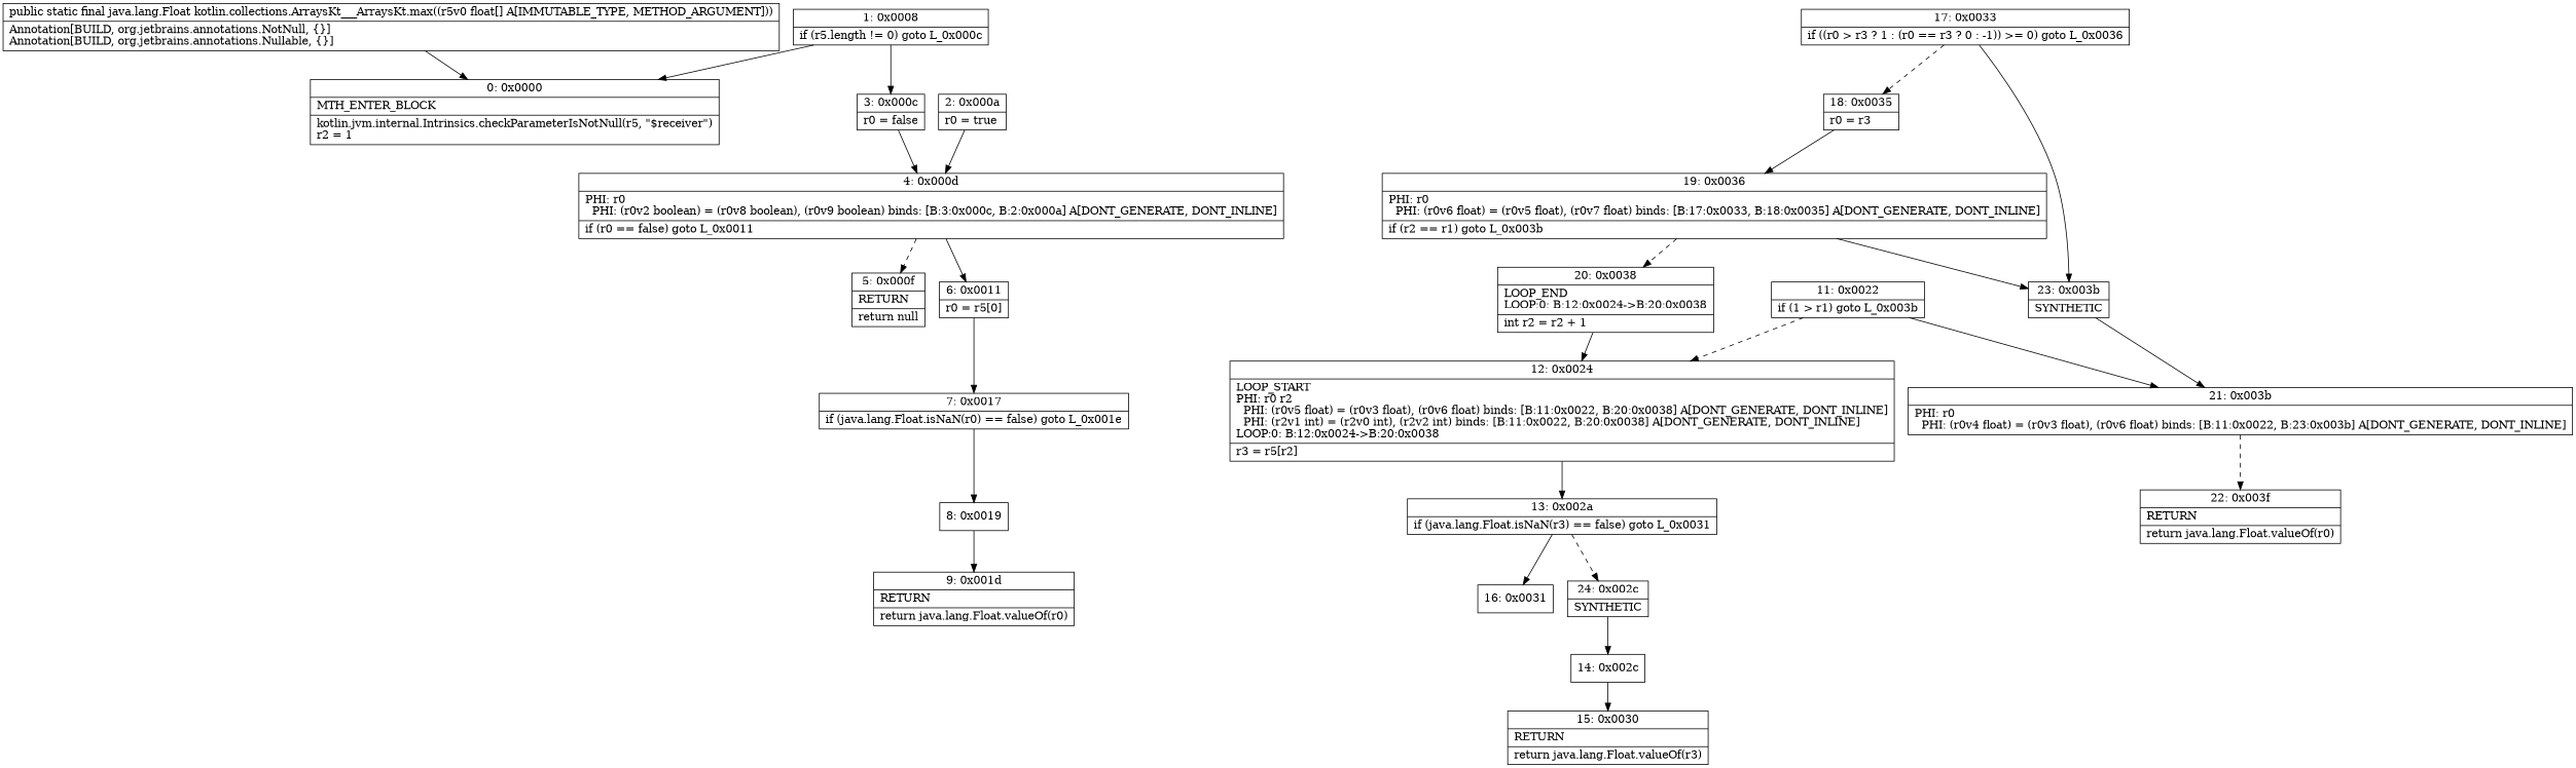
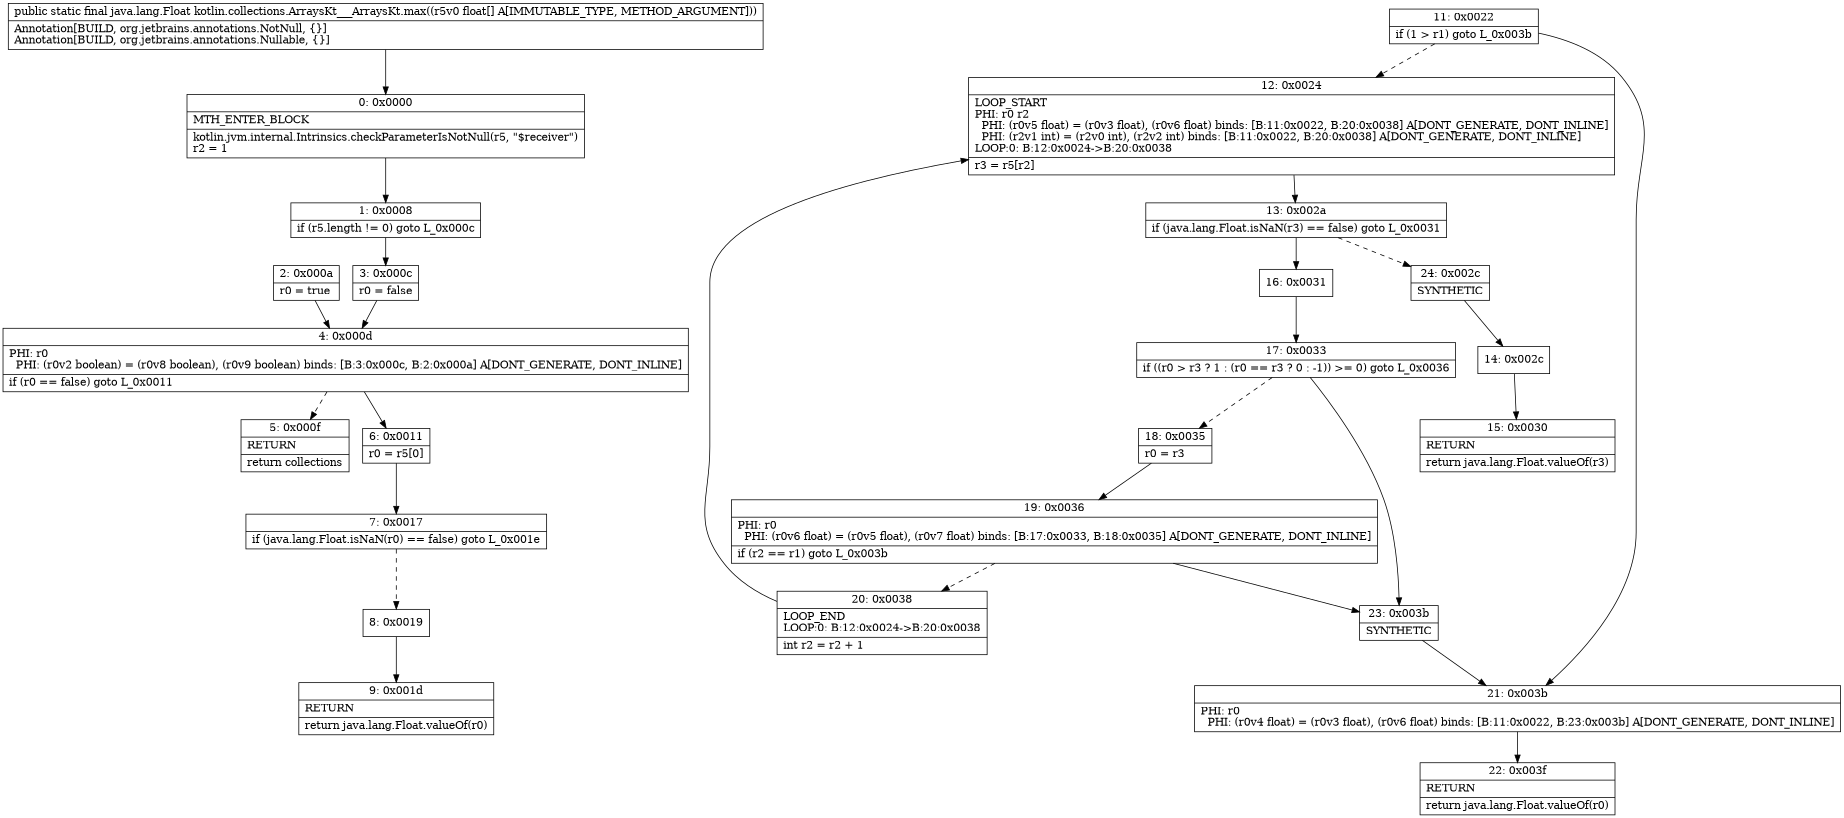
  digraph {
    node [shape=record]
    n1 [label="{0\:\ 0x0000|MTH_ENTER_BLOCK\l|kotlin.jvm.internal.Intrinsics.checkParameterIsNotNull(r5, \"$receiver\")\lr2 = 1\l}"]
    n2 [label="{1\:\ 0x0008|if (r5.length != 0) goto L_0x000c\l}"]
    n3 [label="{3\:\ 0x000c|r0 = false\l}"]
    n4 [label="{2\:\ 0x000a|r0 = true\l}"]
    n5 [label="{4\:\ 0x000d|PHI: r0 \l  PHI: (r0v2 boolean) = (r0v8 boolean), (r0v9 boolean) binds: [B:3:0x000c, B:2:0x000a] A[DONT_GENERATE, DONT_INLINE]\l|if (r0 == false) goto L_0x0011\l}"]
-   n6 [label="{5\:\ 0x000f|RETURN\l|return null\l}"]
+   n6 [label="{5\:\ 0x000f|RETURN\l|return collections\l}"]
    n7 [label="{6\:\ 0x0011|r0 = r5[0]\l}"]
    n8 [label="{7\:\ 0x0017|if (java.lang.Float.isNaN(r0) == false) goto L_0x001e\l}"]
    n9 [label="{8\:\ 0x0019}"]
    n10 [label="{9\:\ 0x001d|RETURN\l|return java.lang.Float.valueOf(r0)\l}"]
    n11 [label="{11\:\ 0x0022|if (1 \> r1) goto L_0x003b\l}"]
    n12 [label="{12\:\ 0x0024|LOOP_START\lPHI: r0 r2 \l  PHI: (r0v5 float) = (r0v3 float), (r0v6 float) binds: [B:11:0x0022, B:20:0x0038] A[DONT_GENERATE, DONT_INLINE]\l  PHI: (r2v1 int) = (r2v0 int), (r2v2 int) binds: [B:11:0x0022, B:20:0x0038] A[DONT_GENERATE, DONT_INLINE]\lLOOP:0: B:12:0x0024\-\>B:20:0x0038\l|r3 = r5[r2]\l}"]
    n13 [label="{21\:\ 0x003b|PHI: r0 \l  PHI: (r0v4 float) = (r0v3 float), (r0v6 float) binds: [B:11:0x0022, B:23:0x003b] A[DONT_GENERATE, DONT_INLINE]\l}"]
    n14 [label="{13\:\ 0x002a|if (java.lang.Float.isNaN(r3) == false) goto L_0x0031\l}"]
    n15 [label="{22\:\ 0x003f|RETURN\l|return java.lang.Float.valueOf(r0)\l}"]
    n16 [label="{16\:\ 0x0031}"]
    n17 [label="{24\:\ 0x002c|SYNTHETIC\l}"]
    n18 [label="{17\:\ 0x0033|if ((r0 \> r3 ? 1 : (r0 == r3 ? 0 : \-1)) \>= 0) goto L_0x0036\l}"]
    n19 [label="{14\:\ 0x002c}"]
    n20 [label="{15\:\ 0x0030|RETURN\l|return java.lang.Float.valueOf(r3)\l}"]
    n21 [label="{18\:\ 0x0035|r0 = r3\l}"]
    n22 [label="{23\:\ 0x003b|SYNTHETIC\l}"]
    n23 [label="{19\:\ 0x0036|PHI: r0 \l  PHI: (r0v6 float) = (r0v5 float), (r0v7 float) binds: [B:17:0x0033, B:18:0x0035] A[DONT_GENERATE, DONT_INLINE]\l|if (r2 == r1) goto L_0x003b\l}"]
    n24 [label="{20\:\ 0x0038|LOOP_END\lLOOP:0: B:12:0x0024\-\>B:20:0x0038\l|int r2 = r2 + 1\l}"]
    n25 [label="{public static final java.lang.Float kotlin.collections.ArraysKt___ArraysKt.max((r5v0 float[] A[IMMUTABLE_TYPE, METHOD_ARGUMENT]))  | Annotation[BUILD, org.jetbrains.annotations.NotNull, \{\}]\lAnnotation[BUILD, org.jetbrains.annotations.Nullable, \{\}]\l}"]
-   n2 -> n1
+   n1 -> n2
    n2 -> n3
    n3 -> n5
    n4 -> n5
    n5 -> n6 [style=dashed]
    n5 -> n7
    n7 -> n8
-   n8 -> n9 [style=solid]
+   n8 -> n9 [style=dashed]
    n9 -> n10
    n11 -> n12 [style=dashed]
    n11 -> n13
    n12 -> n14
-   n13 -> n15 [style=dashed]
+   n13 -> n15
    n14 -> n16
    n14 -> n17 [style=dashed]
+   n16 -> n18
    n17 -> n19
    n18 -> n21 [style=dashed]
    n18 -> n22
    n19 -> n20
    n21 -> n23
    n22 -> n13
    n23 -> n22
    n23 -> n24 [style=dashed]
    n24 -> n12
    n25 -> n1
  }
